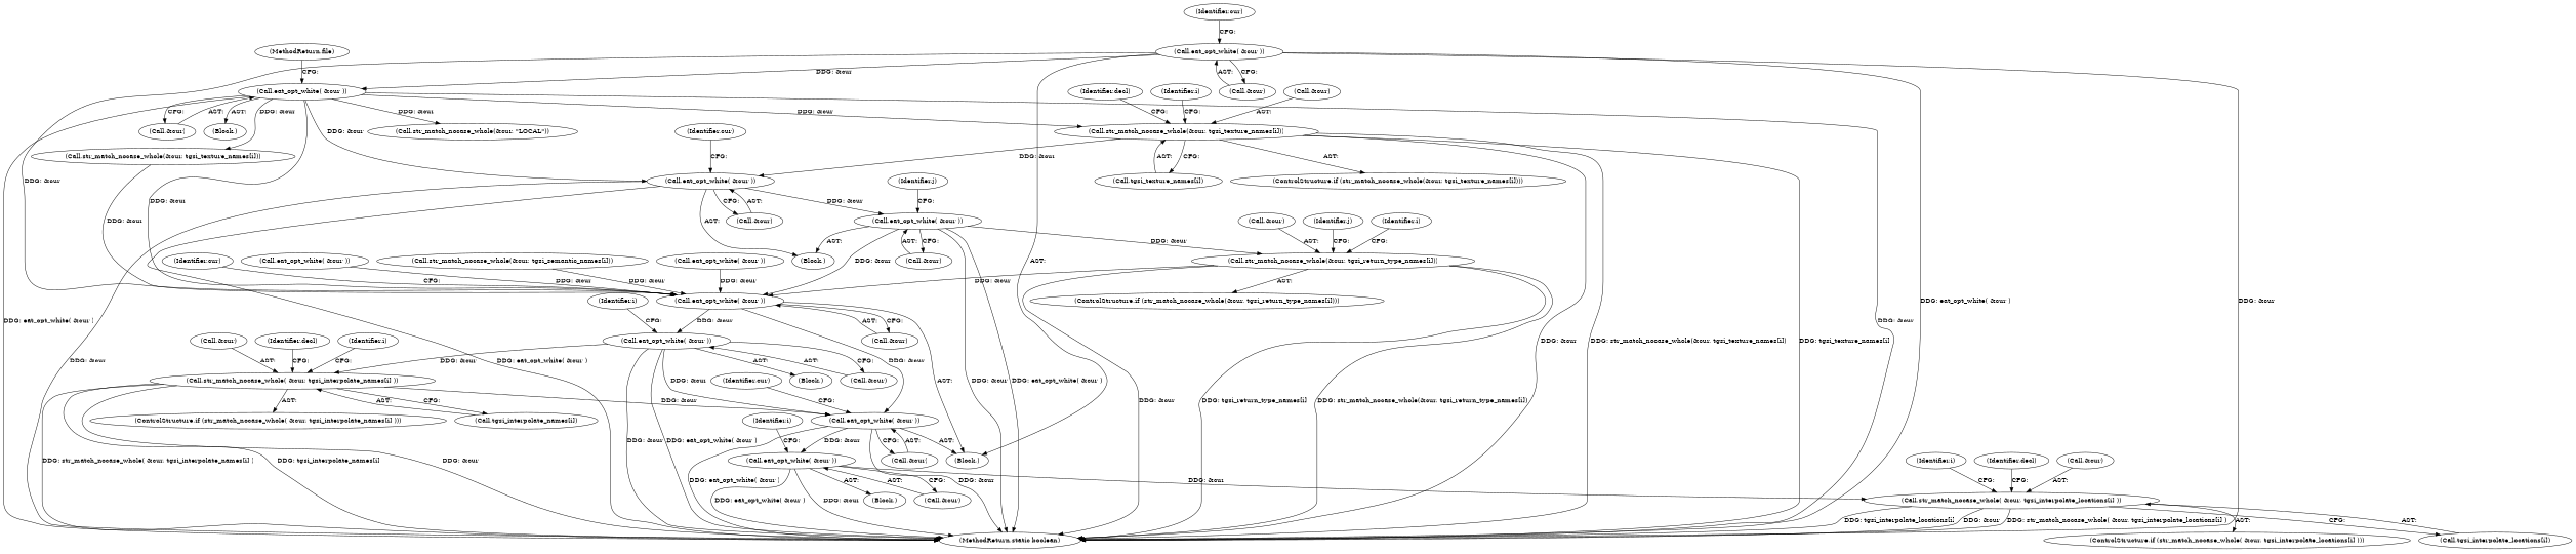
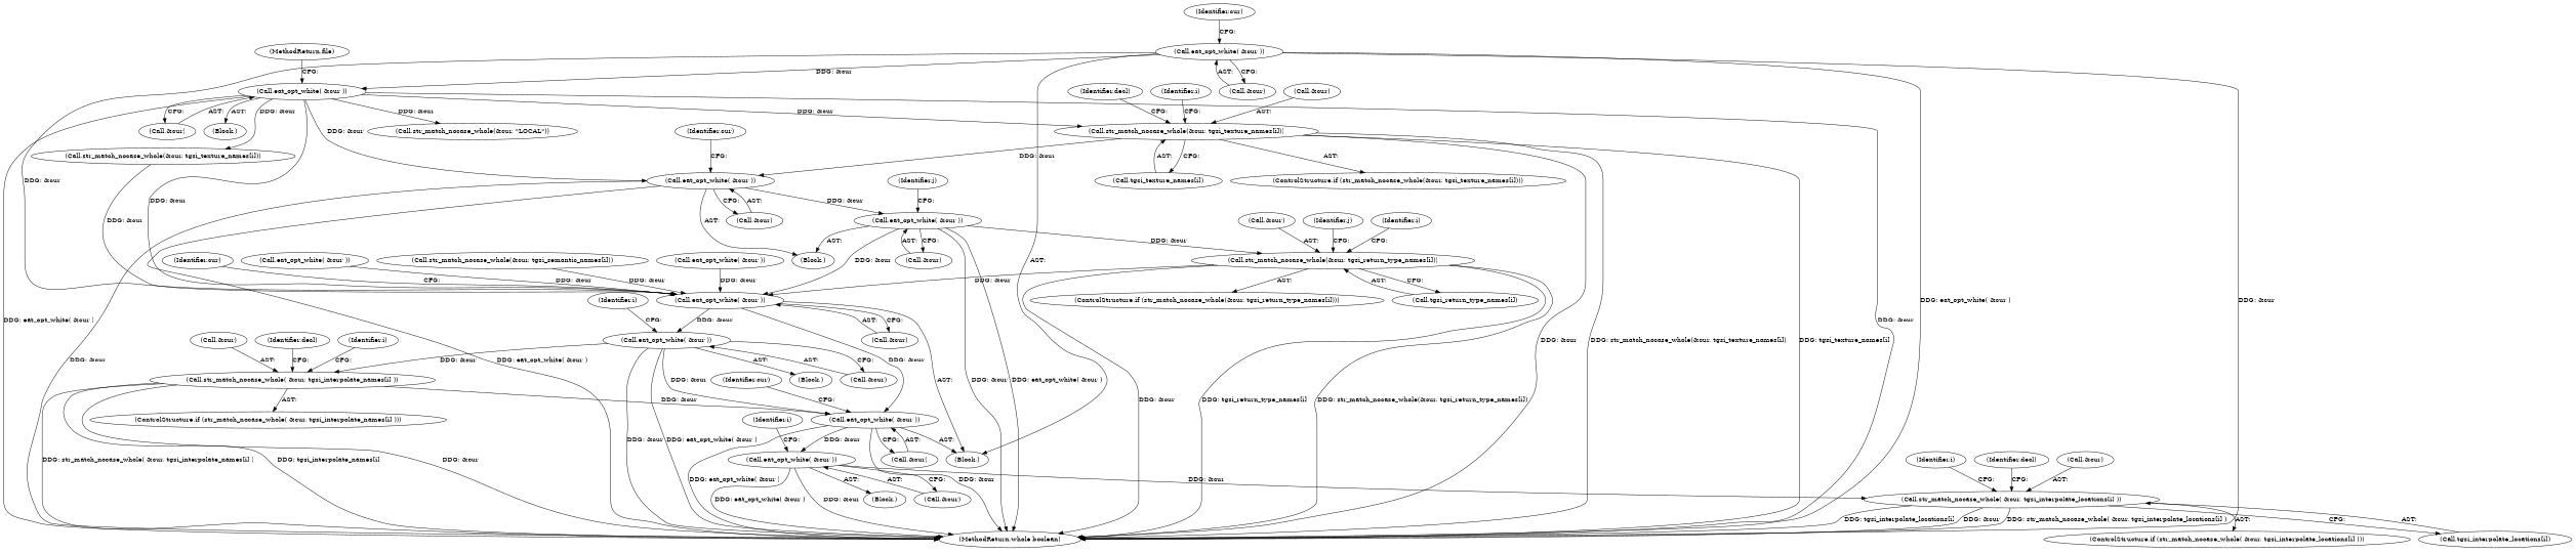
  digraph {
    n1 [label="(Call,str_match_nocase_whole(&cur, tgsi_texture_names[i]))"]
    n2 [label="(Call,eat_opt_white( &cur ))"]
-   n3 [label="(MethodReturn,static boolean)"]
+   n3 [label="(MethodReturn,whole boolean)"]
    n4 [label="(ControlStructure,if (str_match_nocase_whole(&cur, tgsi_texture_names[i])))"]
    n5 [label="(Call,tgsi_texture_names[i])"]
    n6 [label="(Call,eat_opt_white( &cur ))"]
    n7 [label="(Call,&cur)"]
    n8 [label="(Block,)"]
    n9 [label="(Call,eat_opt_white( &cur ))"]
    n10 [label="(Call,eat_opt_white( &cur ))"]
    n11 [label="(Call,str_match_nocase_whole(&cur, \"LOCAL\"))"]
    n12 [label="(Call,&cur)"]
    n13 [label="(Call,str_match_nocase_whole(&cur, tgsi_texture_names[i]))"]
    n14 [label="(Block,)"]
    n15 [label="(Block,)"]
    n16 [label="(Call,eat_opt_white( &cur ))"]
    n17 [label="(Call,eat_opt_white( &cur ))"]
    n18 [label="(Call,&cur)"]
    n19 [label="(Call,eat_opt_white( &cur ))"]
    n20 [label="(Call,&cur)"]
    n21 [label="(Call,str_match_nocase_whole(&cur, tgsi_return_type_names[i]))"]
    n22 [label="(Call,&cur)"]
    n23 [label="(ControlStructure,if (str_match_nocase_whole(&cur, tgsi_return_type_names[i])))"]
+   n24 [label="(Call,tgsi_return_type_names[i])"]
    n25 [label="(Call,str_match_nocase_whole( &cur, tgsi_interpolate_names[i] ))"]
    n26 [label="(Block,)"]
    n27 [label="(Call,&cur)"]
    n28 [label="(Call,eat_opt_white( &cur ))"]
    n29 [label="(Call,&cur)"]
-   n30 [label="(Call,tgsi_interpolate_names[i])"]
    n31 [label="(ControlStructure,if (str_match_nocase_whole( &cur, tgsi_interpolate_names[i] )))"]
    n32 [label="(Call,str_match_nocase_whole( &cur, tgsi_interpolate_locations[i] ))"]
    n33 [label="(Block,)"]
    n34 [label="(Call,&cur)"]
    n35 [label="(ControlStructure,if (str_match_nocase_whole( &cur, tgsi_interpolate_locations[i] )))"]
    n36 [label="(Call,tgsi_interpolate_locations[i])"]
    n37 [label="(Identifier,cur)"]
    n38 [label="(Call,&cur)"]
    n39 [label="(Identifier,cur)"]
    n40 [label="(Identifier,cur)"]
    n41 [label="(Call,&cur)"]
    n42 [label="(Identifier,j)"]
    n43 [label="(Identifier,i)"]
    n44 [label="(Identifier,i)"]
    n45 [label="(Call,&cur)"]
    n46 [label="(Identifier,i)"]
    n47 [label="(Identifier,i)"]
    n48 [label="(Call,eat_opt_white( &cur ))"]
    n49 [label="(Identifier,decl)"]
    n50 [label="(Identifier,i)"]
    n51 [label="(Identifier,decl)"]
    n52 [label="(Identifier,j)"]
    n53 [label="(Call,str_match_nocase_whole(&cur, tgsi_semantic_names[i]))"]
    n54 [label="(Identifier,cur)"]
    n55 [label="(Identifier,decl)"]
    n56 [label="(Identifier,i)"]
    n57 [label="(MethodReturn,file)"]
    n58 [label="(Call,&cur)"]
    n59 [label="(Call,eat_opt_white( &cur ))"]
    n1 -> n2 [label="DDG: &cur"]
    n1 -> n3 [label="DDG: &cur"]
    n1 -> n3 [label="DDG: str_match_nocase_whole(&cur, tgsi_texture_names[i])"]
    n1 -> n3 [label="DDG: tgsi_texture_names[i]"]
    n1 -> n4 [label="AST: "]
    n1 -> n5 [label="CFG: "]
    n2 -> n3 [label="DDG: eat_opt_white( &cur )"]
    n2 -> n3 [label="DDG: &cur"]
    n2 -> n6 [label="DDG: &cur"]
    n2 -> n7 [label="CFG: "]
    n2 -> n8 [label="AST: "]
    n5 -> n1 [label="AST: "]
    n6 -> n3 [label="DDG: &cur"]
    n6 -> n3 [label="DDG: eat_opt_white( &cur )"]
    n6 -> n8 [label="AST: "]
    n6 -> n10 [label="DDG: &cur"]
    n6 -> n21 [label="DDG: &cur"]
    n6 -> n22 [label="CFG: "]
    n7 -> n2 [label="AST: "]
    n9 -> n1 [label="DDG: &cur"]
    n9 -> n2 [label="DDG: &cur"]
    n9 -> n3 [label="DDG: &cur"]
    n9 -> n3 [label="DDG: eat_opt_white( &cur )"]
    n9 -> n10 [label="DDG: &cur"]
    n9 -> n11 [label="DDG: &cur"]
    n9 -> n12 [label="CFG: "]
    n9 -> n13 [label="DDG: &cur"]
    n9 -> n14 [label="AST: "]
    n10 -> n15 [label="AST: "]
    n10 -> n16 [label="DDG: &cur"]
    n10 -> n17 [label="DDG: &cur"]
    n10 -> n18 [label="CFG: "]
    n12 -> n9 [label="AST: "]
    n13 -> n10 [label="DDG: &cur"]
    n16 -> n3 [label="DDG: &cur"]
    n16 -> n3 [label="DDG: eat_opt_white( &cur )"]
    n16 -> n17 [label="DDG: &cur"]
    n16 -> n25 [label="DDG: &cur"]
    n16 -> n26 [label="AST: "]
    n16 -> n27 [label="CFG: "]
    n17 -> n3 [label="DDG: eat_opt_white( &cur )"]
    n17 -> n3 [label="DDG: &cur"]
    n17 -> n15 [label="AST: "]
    n17 -> n28 [label="DDG: &cur"]
    n17 -> n29 [label="CFG: "]
    n18 -> n10 [label="AST: "]
    n19 -> n3 [label="DDG: &cur"]
    n19 -> n3 [label="DDG: eat_opt_white( &cur )"]
    n19 -> n9 [label="DDG: &cur"]
    n19 -> n10 [label="DDG: &cur"]
    n19 -> n15 [label="AST: "]
    n19 -> n20 [label="CFG: "]
    n20 -> n19 [label="AST: "]
    n21 -> n3 [label="DDG: &cur"]
    n21 -> n3 [label="DDG: tgsi_return_type_names[i]"]
    n21 -> n3 [label="DDG: str_match_nocase_whole(&cur, tgsi_return_type_names[i])"]
    n21 -> n10 [label="DDG: &cur"]
    n21 -> n23 [label="AST: "]
+   n21 -> n24 [label="CFG: "]
    n22 -> n6 [label="AST: "]
+   n24 -> n21 [label="AST: "]
    n25 -> n3 [label="DDG: str_match_nocase_whole( &cur, tgsi_interpolate_names[i] )"]
    n25 -> n3 [label="DDG: tgsi_interpolate_names[i]"]
    n25 -> n3 [label="DDG: &cur"]
    n25 -> n17 [label="DDG: &cur"]
-   n25 -> n30 [label="CFG: "]
    n25 -> n31 [label="AST: "]
    n27 -> n16 [label="AST: "]
    n28 -> n3 [label="DDG: &cur"]
    n28 -> n3 [label="DDG: eat_opt_white( &cur )"]
    n28 -> n32 [label="DDG: &cur"]
    n28 -> n33 [label="AST: "]
    n28 -> n34 [label="CFG: "]
    n29 -> n17 [label="AST: "]
-   n30 -> n25 [label="AST: "]
    n32 -> n3 [label="DDG: str_match_nocase_whole( &cur, tgsi_interpolate_locations[i] )"]
    n32 -> n3 [label="DDG: tgsi_interpolate_locations[i]"]
    n32 -> n3 [label="DDG: &cur"]
    n32 -> n35 [label="AST: "]
    n32 -> n36 [label="CFG: "]
    n34 -> n28 [label="AST: "]
    n36 -> n32 [label="AST: "]
    n37 -> n10 [label="CFG: "]
    n38 -> n25 [label="AST: "]
    n39 -> n19 [label="CFG: "]
    n40 -> n2 [label="CFG: "]
    n41 -> n32 [label="AST: "]
    n42 -> n6 [label="CFG: "]
    n43 -> n28 [label="CFG: "]
    n44 -> n1 [label="CFG: "]
    n45 -> n1 [label="AST: "]
    n46 -> n32 [label="CFG: "]
    n47 -> n16 [label="CFG: "]
    n48 -> n10 [label="DDG: &cur"]
    n49 -> n25 [label="CFG: "]
    n50 -> n25 [label="CFG: "]
    n51 -> n32 [label="CFG: "]
    n52 -> n21 [label="CFG: "]
    n53 -> n10 [label="DDG: &cur"]
    n54 -> n17 [label="CFG: "]
    n55 -> n1 [label="CFG: "]
    n56 -> n21 [label="CFG: "]
    n57 -> n9 [label="CFG: "]
    n58 -> n21 [label="AST: "]
    n59 -> n10 [label="DDG: &cur"]
  }
